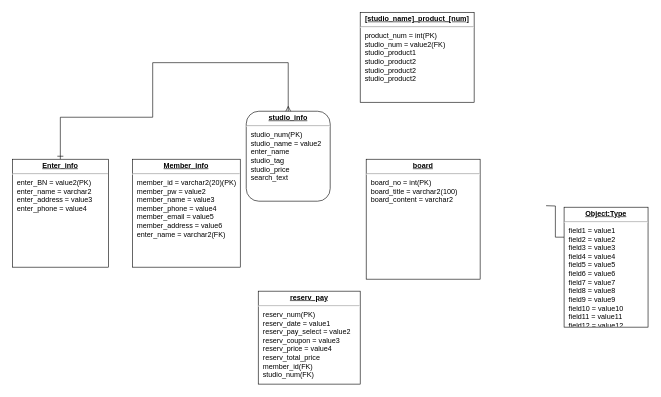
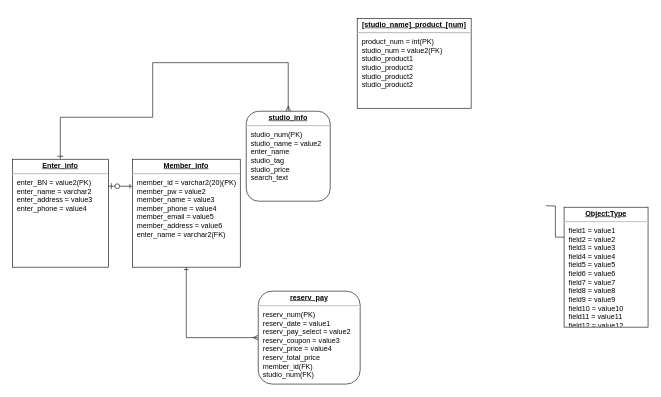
  <mxCell id="0" />
  <mxCell id="1" parent="0" />
  <mxCell id="2" value="&lt;p style=&quot;margin: 0px ; margin-top: 4px ; text-align: center ; text-decoration: underline&quot;&gt;&lt;b&gt;Enter_info&lt;/b&gt;&lt;/p&gt;&lt;hr&gt;&lt;p style=&quot;margin: 0px ; margin-left: 8px&quot;&gt;enter_BN = value2(PK)&lt;/p&gt;&lt;p style=&quot;margin: 0px ; margin-left: 8px&quot;&gt;enter_name = varchar2&lt;br&gt;enter_address = value3&lt;/p&gt;&lt;p style=&quot;margin: 0px ; margin-left: 8px&quot;&gt;enter_phone = value4&lt;/p&gt;" style="verticalAlign=top;align=left;overflow=fill;fontSize=12;fontFamily=Helvetica;html=1;rounded=0;shadow=0;comic=0;labelBackgroundColor=none;strokeWidth=1" parent="1" vertex="1"><mxGeometry x="20" y="265" width="160" height="180" as="geometry" /></mxCell>
+ <mxCell id="3" style="edgeStyle=orthogonalEdgeStyle;rounded=0;html=1;exitX=0;exitY=0.25;entryX=1;entryY=0.25;labelBackgroundColor=none;endArrow=ERzeroToOne;endFill=1;endSize=8;fontFamily=Verdana;fontSize=12;align=left;startArrow=ERone;startFill=0;" parent="1" source="4" target="2" edge="1"><mxGeometry relative="1" as="geometry" /></mxCell>
  <mxCell id="4" value="&lt;p style=&quot;margin: 0px ; margin-top: 4px ; text-align: center ; text-decoration: underline&quot;&gt;&lt;b&gt;Member_info&lt;/b&gt;&lt;/p&gt;&lt;hr&gt;&lt;p style=&quot;margin: 0px ; margin-left: 8px&quot;&gt;member_id = varchar2(20)(PK)&lt;br&gt;member_pw = value2&lt;br&gt;member_name = value3&lt;/p&gt;&lt;p style=&quot;margin: 0px ; margin-left: 8px&quot;&gt;member_phone&amp;nbsp;= value4&lt;br&gt;&lt;/p&gt;&lt;p style=&quot;margin: 0px ; margin-left: 8px&quot;&gt;member_email = value5&lt;br&gt;&lt;/p&gt;&lt;p style=&quot;margin: 0px ; margin-left: 8px&quot;&gt;member_address = value6&lt;/p&gt;&lt;p style=&quot;margin: 0px ; margin-left: 8px&quot;&gt;enter_name = varchar2(FK)&lt;/p&gt;" style="verticalAlign=top;align=left;overflow=fill;fontSize=12;fontFamily=Helvetica;html=1;rounded=0;shadow=0;comic=0;labelBackgroundColor=none;strokeWidth=1" parent="1" vertex="1"><mxGeometry x="220" y="265" width="180" height="180" as="geometry" /></mxCell>
  <mxCell id="5" value="&lt;p style=&quot;margin: 0px ; margin-top: 4px ; text-align: center ; text-decoration: underline&quot;&gt;&lt;b&gt;studio_info&lt;/b&gt;&lt;/p&gt;&lt;hr&gt;&lt;p style=&quot;margin: 0px ; margin-left: 8px&quot;&gt;studio_num(PK)&lt;/p&gt;&lt;p style=&quot;margin: 0px ; margin-left: 8px&quot;&gt;studio_name = value2&lt;br&gt;&lt;/p&gt;&lt;p style=&quot;margin: 0px ; margin-left: 8px&quot;&gt;enter_name&lt;/p&gt;&lt;p style=&quot;margin: 0px ; margin-left: 8px&quot;&gt;studio_tag&lt;br&gt;&lt;/p&gt;&lt;p style=&quot;margin: 0px ; margin-left: 8px&quot;&gt;studio_price&lt;/p&gt;&lt;p style=&quot;margin: 0px ; margin-left: 8px&quot;&gt;search_text&lt;/p&gt;" style="verticalAlign=top;align=left;overflow=fill;fontSize=12;fontFamily=Helvetica;html=1;shadow=0;comic=0;labelBackgroundColor=none;strokeWidth=1;rounded=1;" parent="1" vertex="1"><mxGeometry x="410" y="185" width="140" height="150" as="geometry" /></mxCell>
- <mxCell id="7" value="&lt;p style=&quot;margin: 0px ; margin-top: 4px ; text-align: center ; text-decoration: underline&quot;&gt;&lt;b&gt;reserv_pay&lt;/b&gt;&lt;/p&gt;&lt;hr&gt;&lt;p style=&quot;margin: 0px ; margin-left: 8px&quot;&gt;reserv_num(PK)&lt;/p&gt;&lt;p style=&quot;margin: 0px ; margin-left: 8px&quot;&gt;reserv_date = value1&lt;br&gt;reserv_pay_select = value2&lt;br&gt;reserv_coupon = value3&lt;/p&gt;&lt;p style=&quot;margin: 0px ; margin-left: 8px&quot;&gt;reserv_price = value4&lt;/p&gt;&lt;p style=&quot;margin: 0px ; margin-left: 8px&quot;&gt;reserv_total_price&lt;/p&gt;&lt;p style=&quot;margin: 0px ; margin-left: 8px&quot;&gt;member_id(FK)&lt;/p&gt;&lt;p style=&quot;margin: 0px ; margin-left: 8px&quot;&gt;studio_num(FK)&lt;/p&gt;" style="verticalAlign=top;align=left;overflow=fill;fontSize=12;fontFamily=Helvetica;html=1;rounded=0;shadow=0;comic=0;labelBackgroundColor=none;strokeWidth=1" parent="1" vertex="1"><mxGeometry x="430" y="485" width="170" height="155" as="geometry" /></mxCell>
- <mxCell id="8" value="&lt;p style=&quot;margin: 0px ; margin-top: 4px ; text-align: center ; text-decoration: underline&quot;&gt;&lt;b&gt;board&lt;/b&gt;&lt;/p&gt;&lt;hr&gt;&lt;p style=&quot;margin: 0px ; margin-left: 8px&quot;&gt;board_no = int(PK)&lt;br&gt;&lt;/p&gt;&lt;p style=&quot;margin: 0px ; margin-left: 8px&quot;&gt;board_title = varchar2(100)&lt;br&gt;board_content = varchar2&lt;br&gt;&lt;/p&gt;" style="verticalAlign=top;align=left;overflow=fill;fontSize=12;fontFamily=Helvetica;html=1;rounded=0;shadow=0;comic=0;labelBackgroundColor=none;strokeWidth=1" parent="1" vertex="1"><mxGeometry x="610" y="265" width="190" height="200" as="geometry" /></mxCell>
+ <mxCell id="6" style="edgeStyle=orthogonalEdgeStyle;rounded=0;orthogonalLoop=1;jettySize=auto;html=1;entryX=0.5;entryY=1;entryDx=0;entryDy=0;endArrow=ERone;endFill=0;startArrow=ERmany;startFill=0;" edge="1" parent="1" source="7" target="4"><mxGeometry relative="1" as="geometry" /></mxCell>
+ <mxCell id="7" value="&lt;p style=&quot;margin: 0px ; margin-top: 4px ; text-align: center ; text-decoration: underline&quot;&gt;&lt;b&gt;reserv_pay&lt;/b&gt;&lt;/p&gt;&lt;hr&gt;&lt;p style=&quot;margin: 0px ; margin-left: 8px&quot;&gt;reserv_num(PK)&lt;/p&gt;&lt;p style=&quot;margin: 0px ; margin-left: 8px&quot;&gt;reserv_date = value1&lt;br&gt;reserv_pay_select = value2&lt;br&gt;reserv_coupon = value3&lt;/p&gt;&lt;p style=&quot;margin: 0px ; margin-left: 8px&quot;&gt;reserv_price = value4&lt;/p&gt;&lt;p style=&quot;margin: 0px ; margin-left: 8px&quot;&gt;reserv_total_price&lt;/p&gt;&lt;p style=&quot;margin: 0px ; margin-left: 8px&quot;&gt;member_id(FK)&lt;/p&gt;&lt;p style=&quot;margin: 0px ; margin-left: 8px&quot;&gt;studio_num(FK)&lt;/p&gt;" style="verticalAlign=top;align=left;overflow=fill;fontSize=12;fontFamily=Helvetica;html=1;shadow=0;comic=0;labelBackgroundColor=none;strokeWidth=1;rounded=1;" parent="1" vertex="1"><mxGeometry x="430" y="485" width="170" height="155" as="geometry" /></mxCell>
  <mxCell id="9" style="edgeStyle=orthogonalEdgeStyle;rounded=0;html=1;exitX=1;exitY=0.75;entryX=0;entryY=0.25;labelBackgroundColor=none;endArrow=none;endFill=0;endSize=8;fontFamily=Verdana;fontSize=12;align=left;" parent="1" target="10" edge="1"><mxGeometry relative="1" as="geometry"><mxPoint x="910" y="342.5" as="sourcePoint" /></mxGeometry></mxCell>
  <mxCell id="10" value="&lt;p style=&quot;margin: 0px ; margin-top: 4px ; text-align: center ; text-decoration: underline&quot;&gt;&lt;b&gt;Object:Type&lt;/b&gt;&lt;/p&gt;&lt;hr&gt;&lt;p style=&quot;margin: 0px ; margin-left: 8px&quot;&gt;field1 = value1&lt;br&gt;field2 = value2&lt;br&gt;field3 = value3&lt;/p&gt;&lt;p style=&quot;margin: 0px ; margin-left: 8px&quot;&gt;field4 = value4&lt;br&gt;&lt;/p&gt;&lt;p style=&quot;margin: 0px ; margin-left: 8px&quot;&gt;field5 = value5&lt;br&gt;&lt;/p&gt;&lt;p style=&quot;margin: 0px ; margin-left: 8px&quot;&gt;field6 = value6&lt;br&gt;&lt;/p&gt;&lt;p style=&quot;margin: 0px ; margin-left: 8px&quot;&gt;field7 = value7&lt;br&gt;&lt;/p&gt;&lt;p style=&quot;margin: 0px ; margin-left: 8px&quot;&gt;field8 = value8&lt;br&gt;&lt;/p&gt;&lt;p style=&quot;margin: 0px ; margin-left: 8px&quot;&gt;field9 = value9&lt;br&gt;&lt;/p&gt;&lt;p style=&quot;margin: 0px ; margin-left: 8px&quot;&gt;field10 = value10&lt;br&gt;&lt;/p&gt;&lt;p style=&quot;margin: 0px ; margin-left: 8px&quot;&gt;field11 = value11&lt;br&gt;&lt;/p&gt;&lt;p style=&quot;margin: 0px ; margin-left: 8px&quot;&gt;field12 = value12&lt;/p&gt;" style="verticalAlign=top;align=left;overflow=fill;fontSize=12;fontFamily=Helvetica;html=1;rounded=0;shadow=0;comic=0;labelBackgroundColor=none;strokeWidth=1" parent="1" vertex="1"><mxGeometry x="940" y="345" width="140" height="200" as="geometry" /></mxCell>
- <mxCell id="11" value="&lt;p style=&quot;margin: 0px ; margin-top: 4px ; text-align: center ; text-decoration: underline&quot;&gt;&lt;b&gt;[studio_name]_product_[num]&lt;/b&gt;&lt;/p&gt;&lt;hr&gt;&lt;p style=&quot;margin: 0px ; margin-left: 8px&quot;&gt;product_num = int(PK)&lt;/p&gt;&lt;p style=&quot;margin: 0px ; margin-left: 8px&quot;&gt;studio_num = value2(FK)&lt;br&gt;&lt;/p&gt;&lt;p style=&quot;margin: 0px ; margin-left: 8px&quot;&gt;studio_product1&lt;/p&gt;&lt;p style=&quot;margin: 0px ; margin-left: 8px&quot;&gt;studio_product2&lt;br&gt;&lt;/p&gt;&lt;p style=&quot;margin: 0px ; margin-left: 8px&quot;&gt;studio_product2&lt;br&gt;&lt;/p&gt;&lt;p style=&quot;margin: 0px ; margin-left: 8px&quot;&gt;studio_product2&lt;br&gt;&lt;/p&gt;" style="verticalAlign=top;align=left;overflow=fill;fontSize=12;fontFamily=Helvetica;html=1;rounded=0;shadow=0;comic=0;labelBackgroundColor=none;strokeWidth=1" vertex="1" parent="1"><mxGeometry x="600" y="20" width="190" height="150" as="geometry" /></mxCell>
+ <mxCell id="11" value="&lt;p style=&quot;margin: 0px ; margin-top: 4px ; text-align: center ; text-decoration: underline&quot;&gt;&lt;b&gt;[studio_name]_product_[num]&lt;/b&gt;&lt;/p&gt;&lt;hr&gt;&lt;p style=&quot;margin: 0px ; margin-left: 8px&quot;&gt;product_num = int(PK)&lt;/p&gt;&lt;p style=&quot;margin: 0px ; margin-left: 8px&quot;&gt;studio_num = value2(FK)&lt;br&gt;&lt;/p&gt;&lt;p style=&quot;margin: 0px ; margin-left: 8px&quot;&gt;studio_product1&lt;/p&gt;&lt;p style=&quot;margin: 0px ; margin-left: 8px&quot;&gt;studio_product2&lt;br&gt;&lt;/p&gt;&lt;p style=&quot;margin: 0px ; margin-left: 8px&quot;&gt;studio_product2&lt;br&gt;&lt;/p&gt;&lt;p style=&quot;margin: 0px ; margin-left: 8px&quot;&gt;studio_product2&lt;br&gt;&lt;/p&gt;" style="verticalAlign=top;align=left;overflow=fill;fontSize=12;fontFamily=Helvetica;html=1;rounded=0;shadow=0;comic=0;labelBackgroundColor=none;strokeWidth=1" vertex="1" parent="1"><mxGeometry x="595" y="30" width="190" height="150" as="geometry" /></mxCell>
  <mxCell id="12" style="edgeStyle=orthogonalEdgeStyle;rounded=0;html=1;labelBackgroundColor=none;endArrow=ERone;endFill=0;endSize=8;fontFamily=Verdana;fontSize=12;align=left;entryX=0.5;entryY=0;exitX=0.5;exitY=0;exitDx=0;exitDy=0;entryDx=0;entryDy=0;startArrow=ERmany;startFill=0;" edge="1" parent="1" source="5" target="2"><mxGeometry relative="1" as="geometry"><Array as="points"><mxPoint x="480" y="104" /><mxPoint x="254" y="104" /><mxPoint x="254" y="195" /><mxPoint x="100" y="195" /></Array><mxPoint x="280" y="103.5" as="sourcePoint" /><mxPoint x="230" y="195" as="targetPoint" /></mxGeometry></mxCell>
